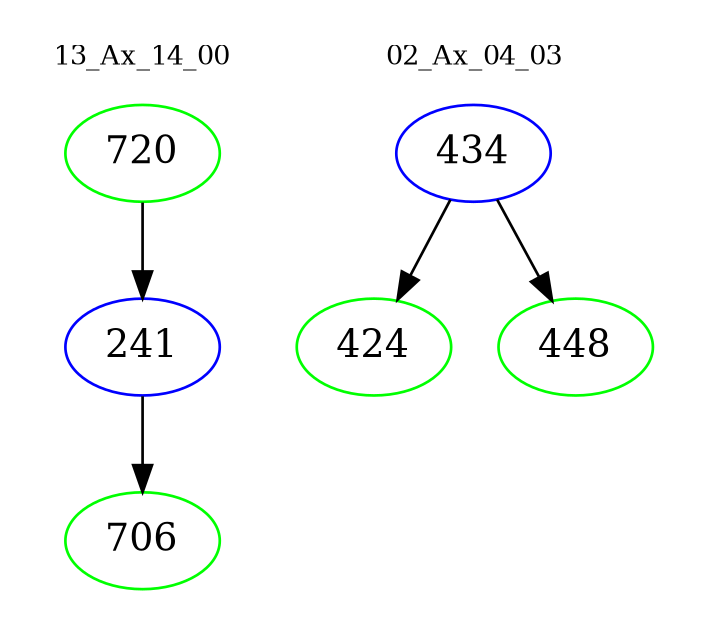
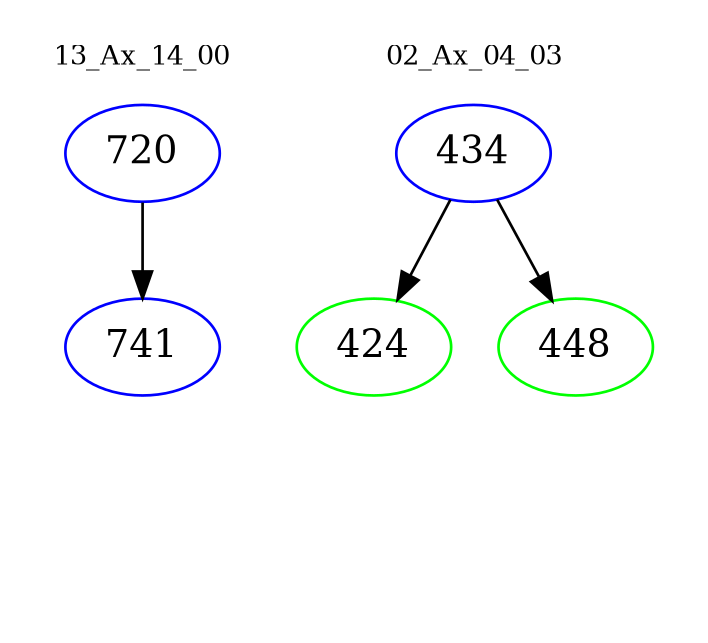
  digraph {
    node [color=green]
    edge [color=black]
-   n1 [color=blue label=241]
-   n2 [label=706]
-   n3 [label=720]
+   n1 [color=blue label=741]
+   n3 [color=blue label=720]
    n4 [color=blue label=434]
    n5 [label=424]
    n6 [label=448]
    subgraph cluster_1 {
      color=white
      fontsize=10
      label="13_Ax_14_00"
      n1
-     n2
      n3
    }
    subgraph cluster_2 {
      color=white
      fontsize=10
      label="02_Ax_04_03"
      n4
      n5
      n6
    }
-   n1 -> n2
    n3 -> n1
    n4 -> n5
    n4 -> n6
  }
